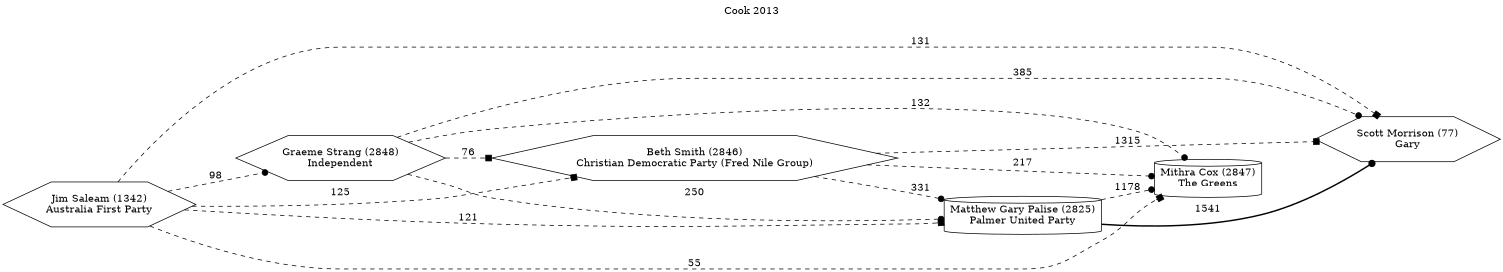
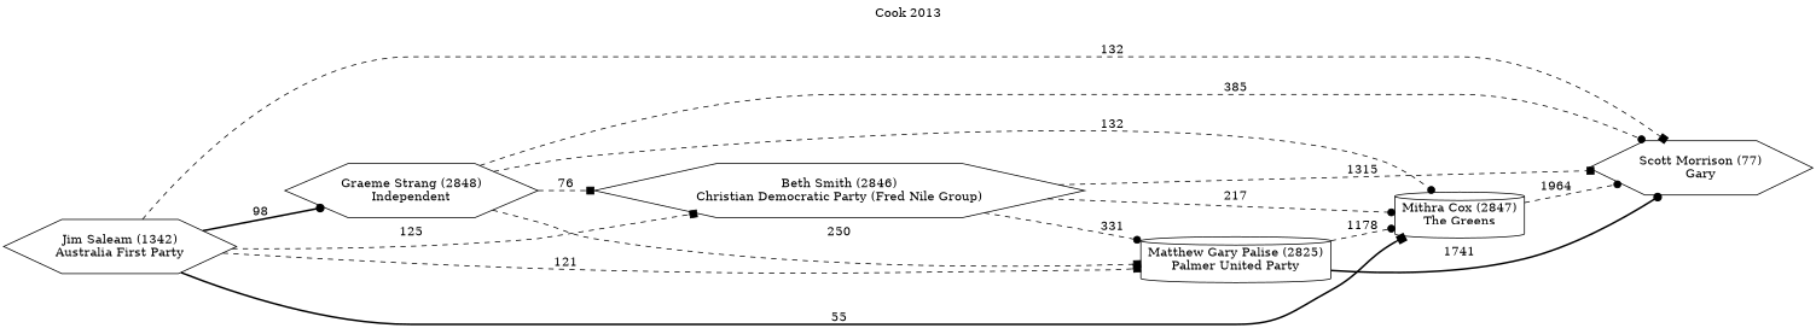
  digraph {
    label="Cook 2013"
    labelloc=t
    mclimit=10
    rankdir=LR
    node [shape=hexagon]
    edge [arrowhead=dot style=dashed]
    n1 [label="Scott Morrison (77)\nGary"]
    n2 [label="Mithra Cox (2847)\nThe Greens" shape=cylinder]
    n3 [label="Matthew Gary Palise (2825)\nPalmer United Party" shape=cylinder]
    n4 [label="Beth Smith (2846)\nChristian Democratic Party (Fred Nile Group)"]
    n5 [label="Graeme Strang (2848)\nIndependent"]
    n6 [label="Jim Saleam (1342)\nAustralia First Party"]
-   n3 -> n1 [label=1541 style=bold]
+   n2 -> n1 [label=1964]
+   n3 -> n1 [label=1741 style=bold]
    n3 -> n2 [label=1178]
    n4 -> n1 [arrowhead=box label=1315]
    n4 -> n2 [label=217]
    n4 -> n3 [label=331]
    n5 -> n1 [label=385]
    n5 -> n2 [label=132]
-   n5 -> n3 [label=250]
+   n5 -> n3 [arrowhead=box label=250]
    n5 -> n4 [arrowhead=box label=76]
-   n6 -> n1 [arrowhead=box label=131]
-   n6 -> n2 [arrowhead=box label=55]
+   n6 -> n1 [arrowhead=box label=132]
+   n6 -> n2 [arrowhead=box label=55 style=bold]
    n6 -> n3 [arrowhead=box label=121]
    n6 -> n4 [arrowhead=box label=125]
-   n6 -> n5 [label=98]
+   n6 -> n5 [label=98 style=bold]
  }
